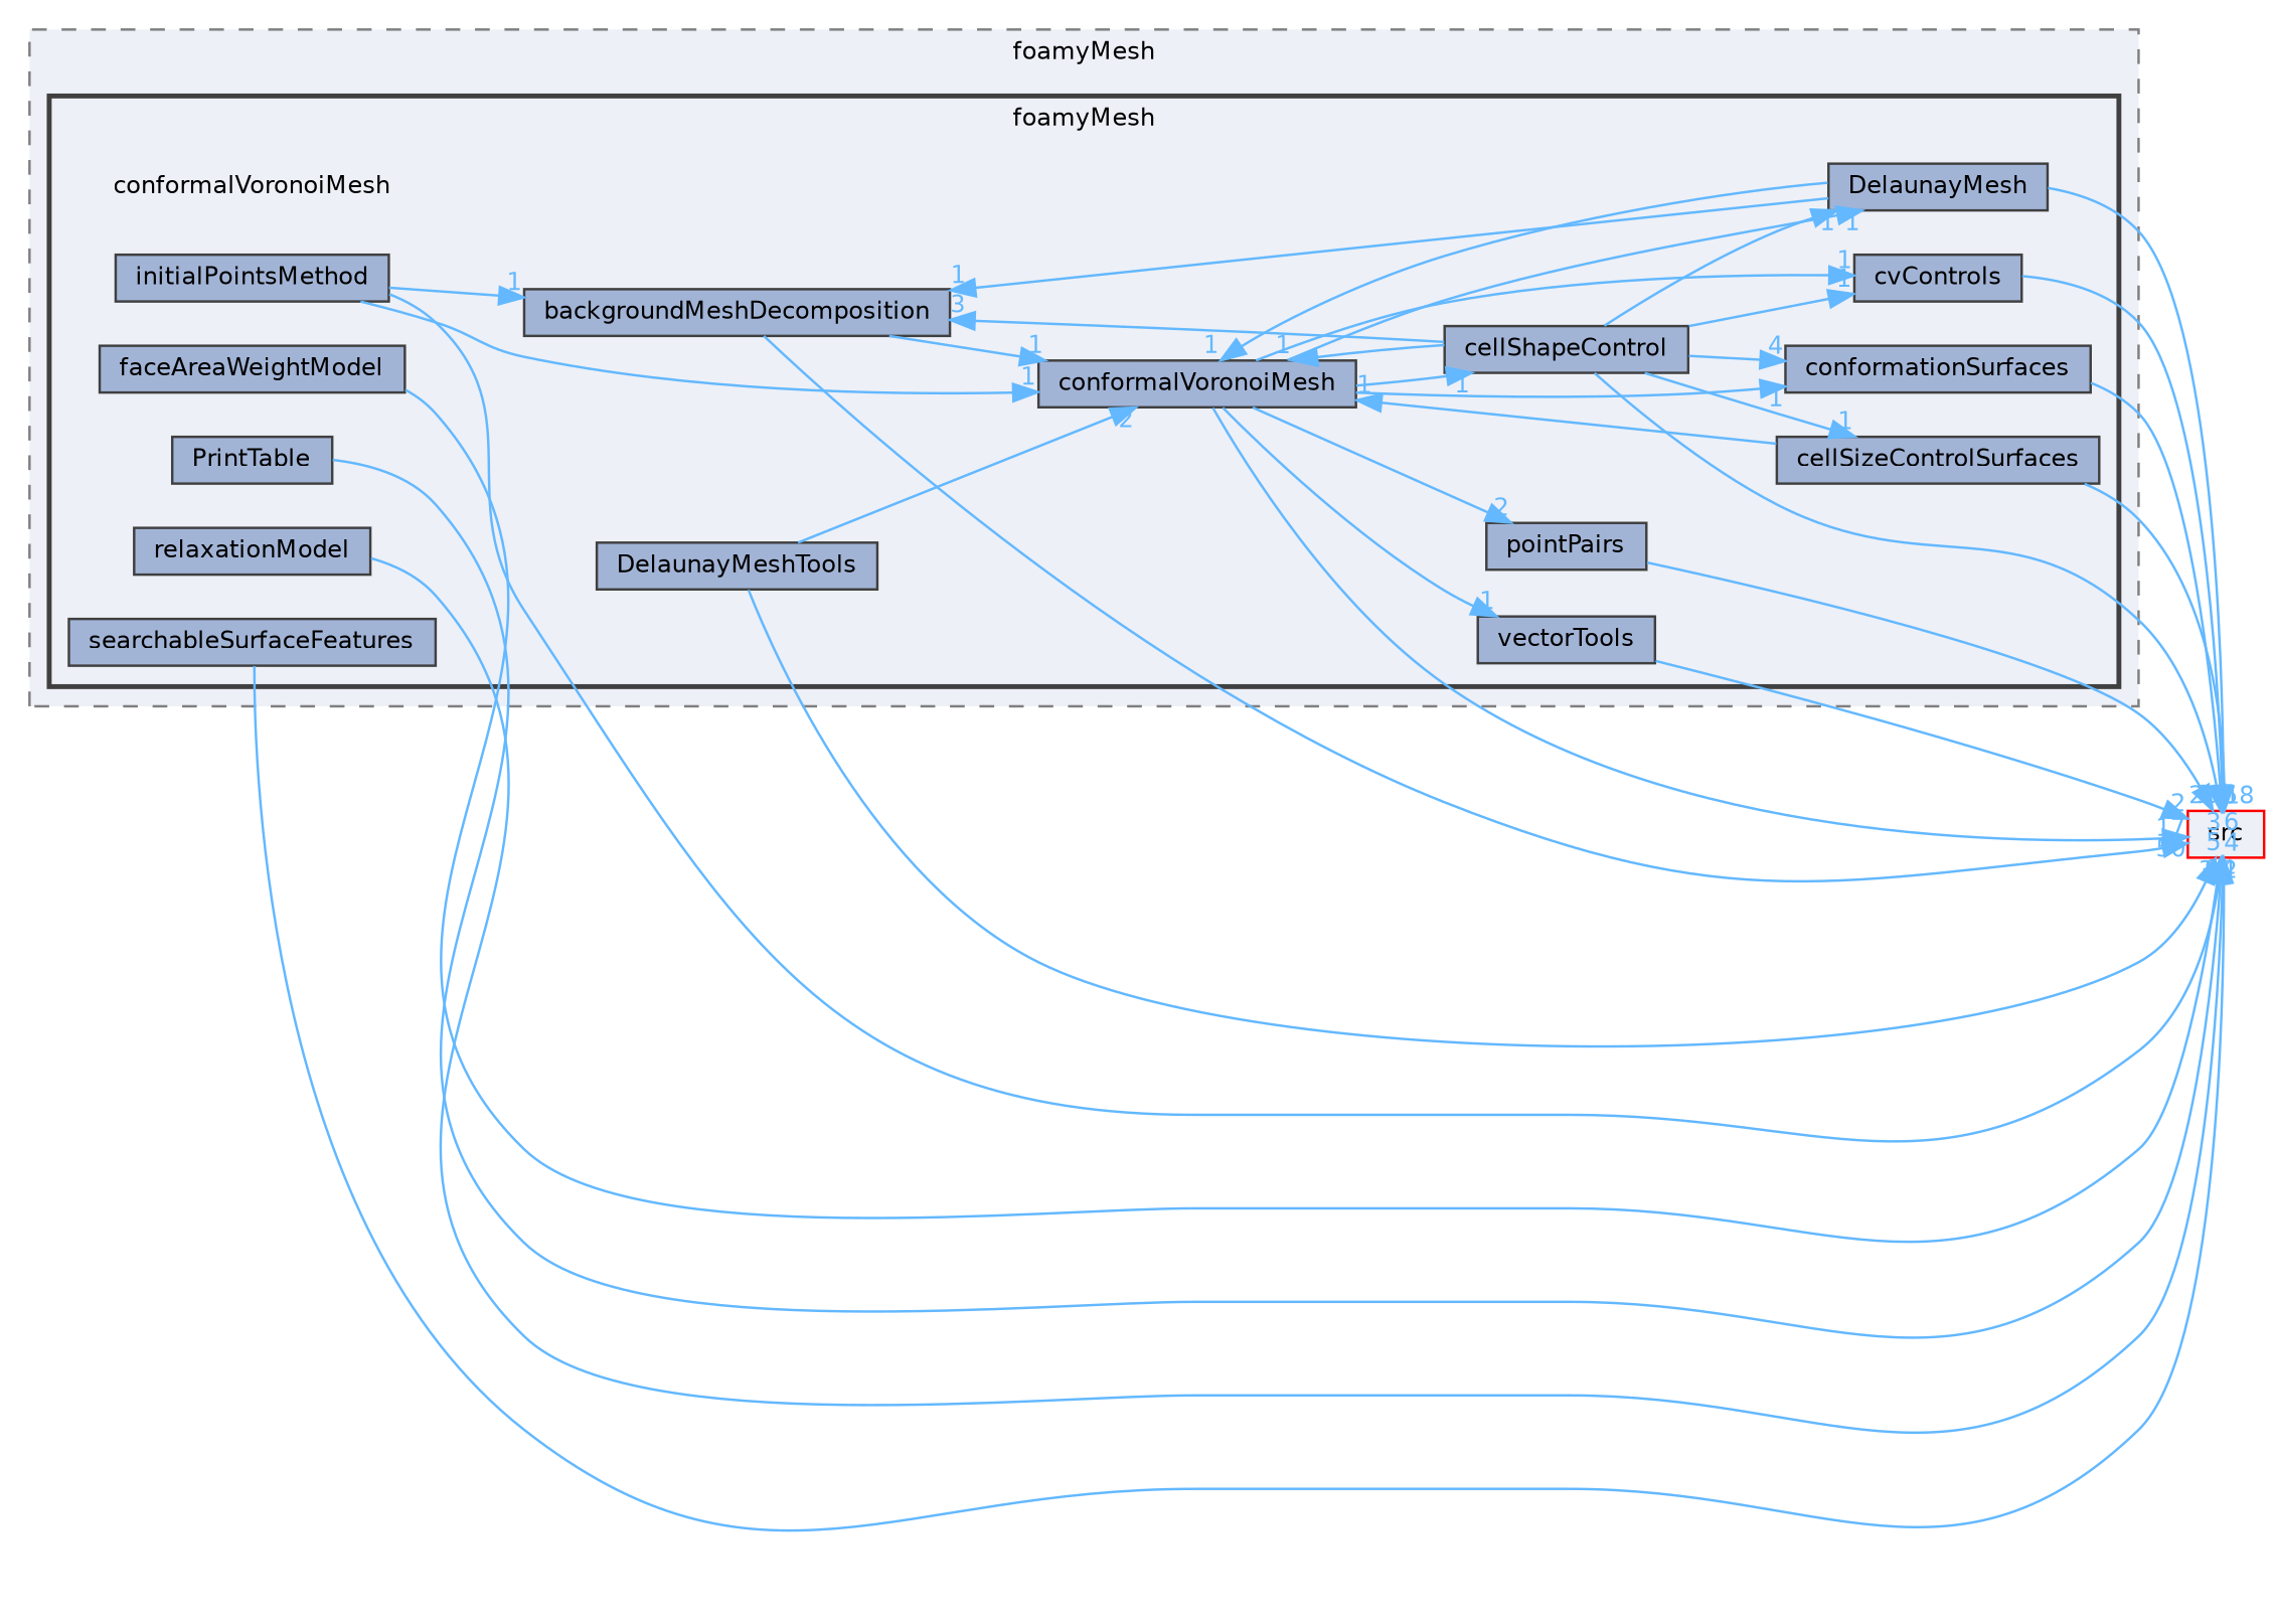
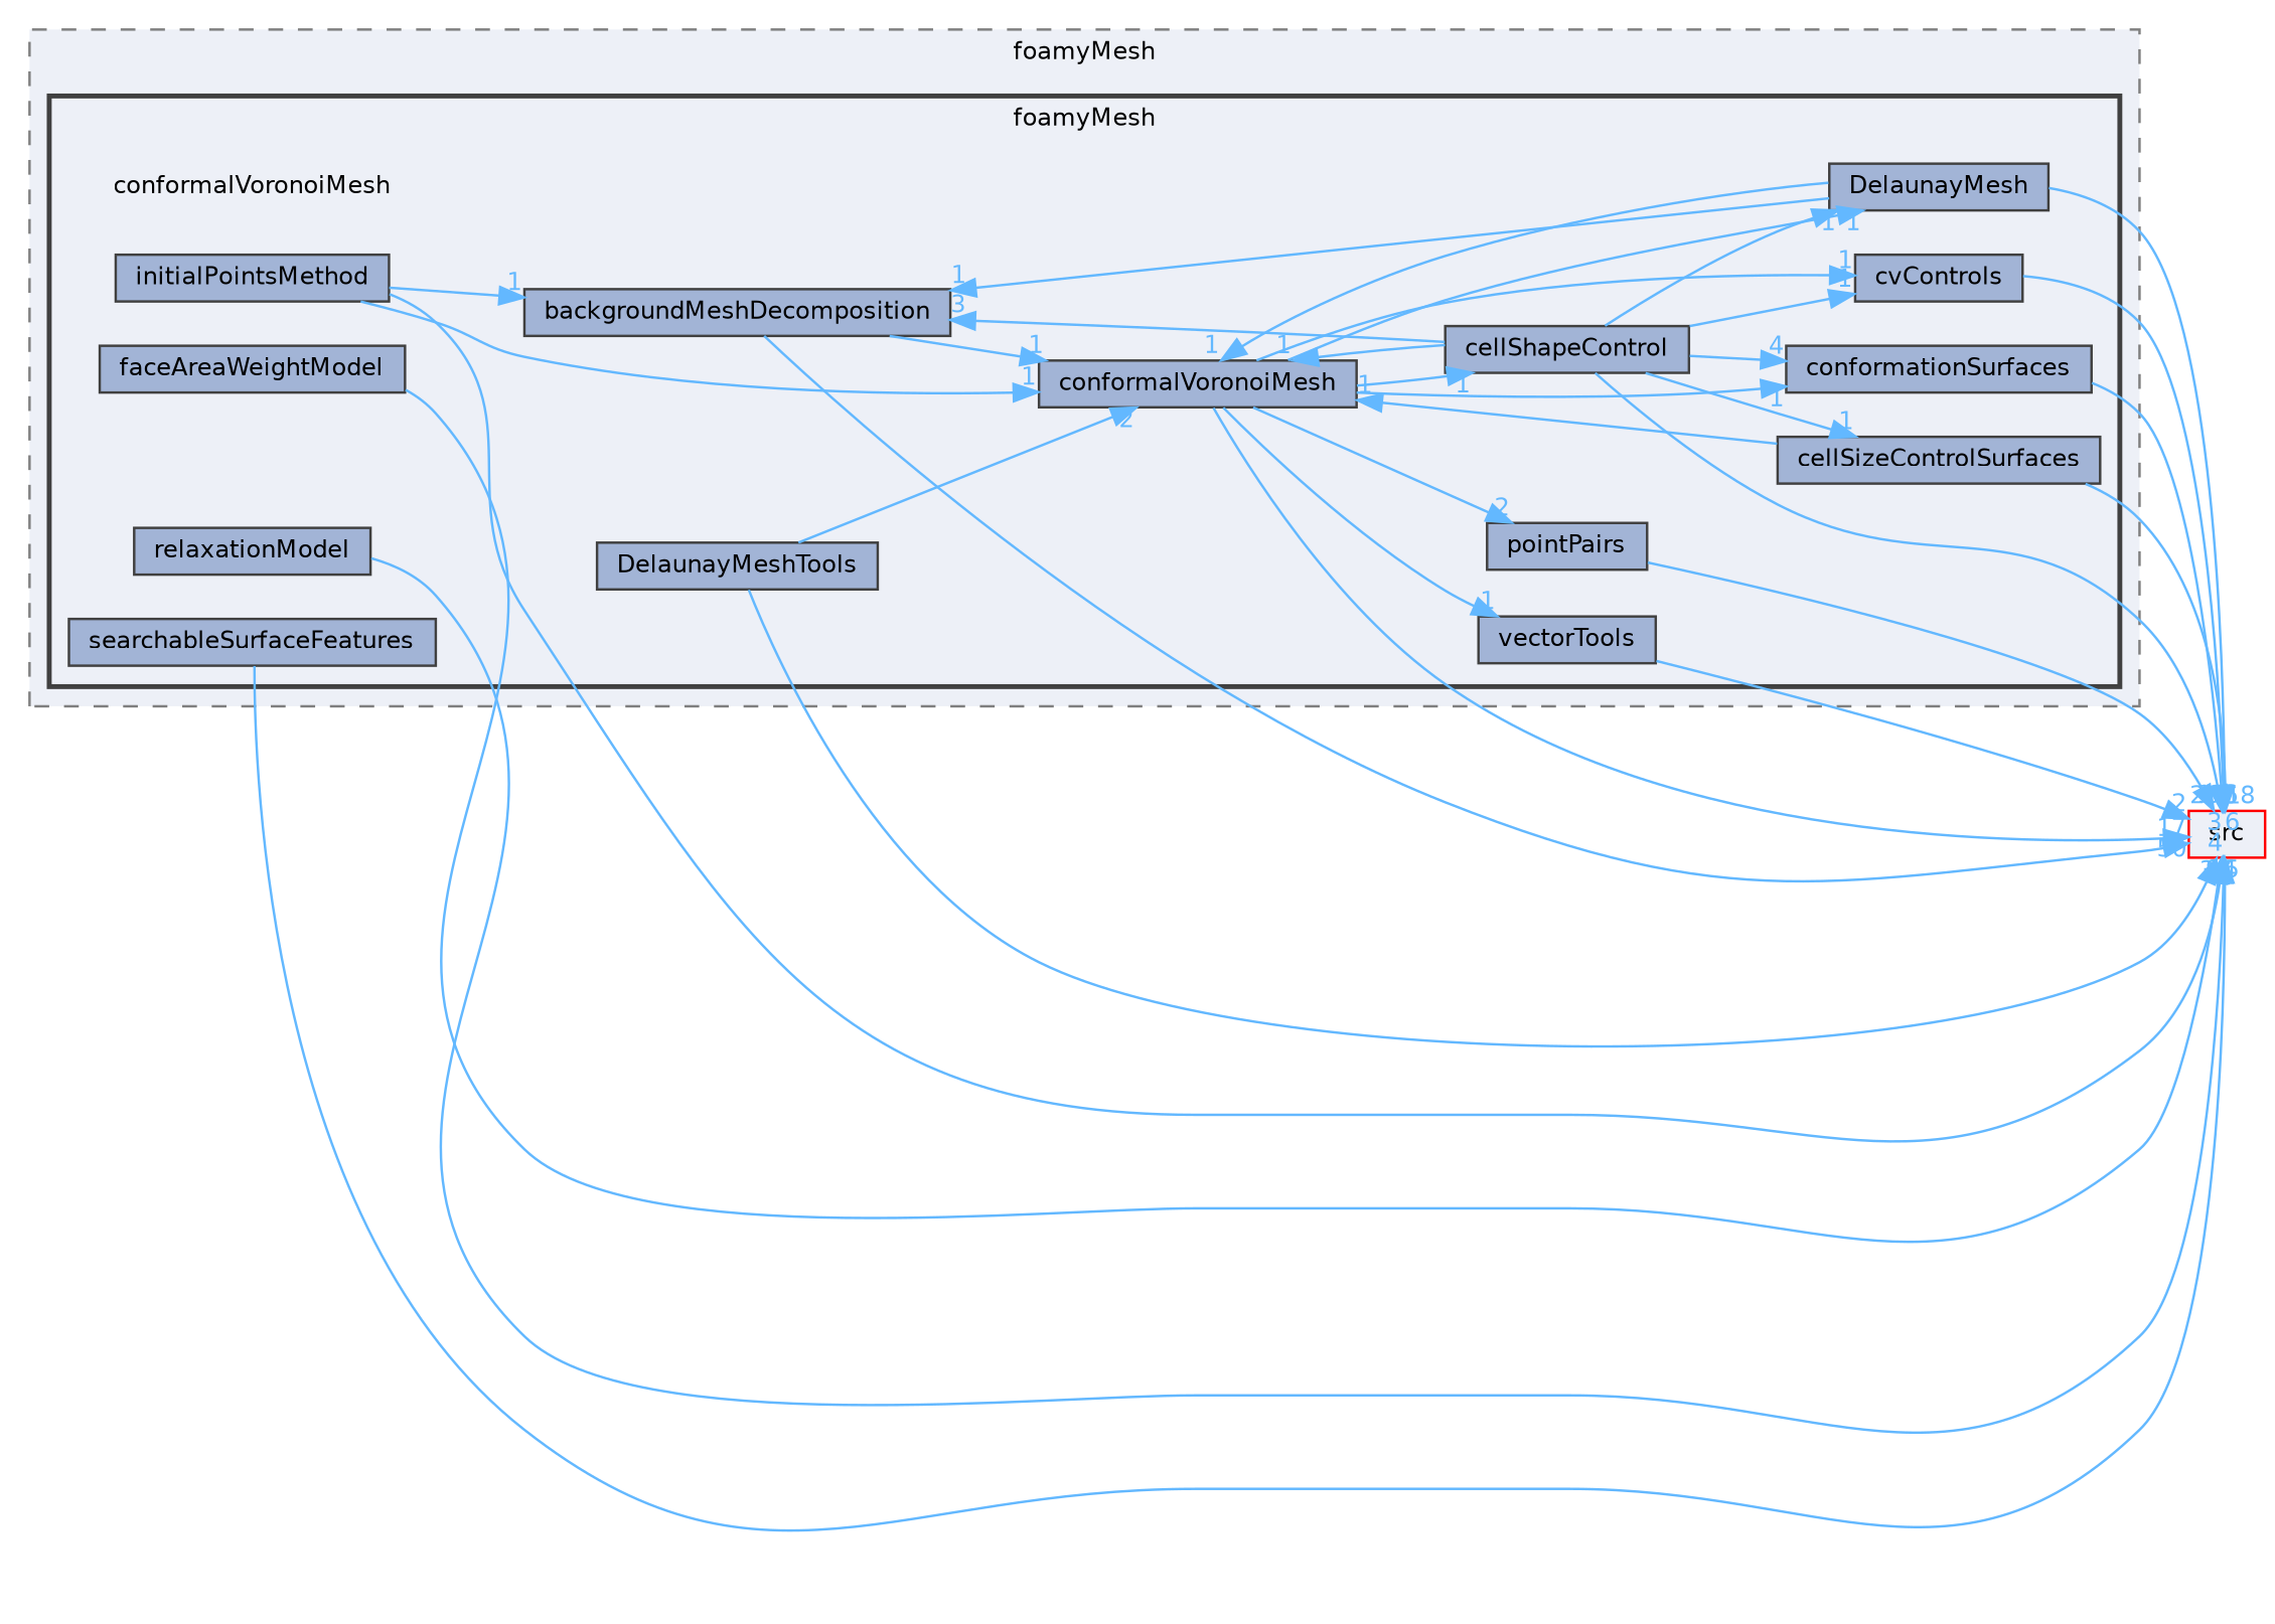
  digraph {
    compound=true
    rankdir=LR
    node [fontname=Helvetica fontsize=10 shape=box color=grey25 fillcolor="#a2b4d6" style=filled]
    edge [color=steelblue1 fontcolor=steelblue1 fontname=Helvetica fontsize=10 headlabel=1 labeldistance=1.5 labelfontname=Helvetica labelfontsize=10]
    n1 [height=0.2 label=conformalVoronoiMesh shape=plaintext width=0.4 color="" fillcolor="" style=""]
    n2 [height=0.2 label=backgroundMeshDecomposition width=0.4]
    n3 [height=0.2 label=cellShapeControl width=0.4]
    n4 [height=0.2 label=cellSizeControlSurfaces width=0.4]
    n5 [height=0.2 label=conformalVoronoiMesh width=0.4]
    n6 [height=0.2 label=conformationSurfaces width=0.4]
    n7 [height=0.2 label=cvControls width=0.4]
    n8 [height=0.2 label=DelaunayMesh width=0.4]
    n9 [height=0.2 label=DelaunayMeshTools width=0.4]
    n10 [height=0.2 label=faceAreaWeightModel width=0.4]
    n11 [height=0.2 label=initialPointsMethod width=0.4]
    n12 [height=0.2 label=pointPairs width=0.4]
-   n13 [height=0.2 label=PrintTable width=0.4]
    n14 [height=0.2 label=relaxationModel width=0.4]
    n15 [height=0.2 label=searchableSurfaceFeatures width=0.4]
    n16 [height=0.2 label=vectorTools width=0.4]
    n17 [color=red fillcolor="#edf0f7" height=0.2 label=src width=0.4]
    subgraph cluster_1 {
      bgcolor="#edf0f7"
      fontname=Helvetica
      fontsize=10
      label=foamyMesh
      pencolor=grey50
      style="filled,dashed"
      subgraph cluster_2 {
        bgcolor="#edf0f7"
        fontname=Helvetica
        fontsize=10
        pencolor=grey25
        style="filled,bold"
        n1
        n2
        n3
        n4
        n5
        n6
        n7
        n8
        n9
        n10
        n11
        n12
-       n13
        n14
        n15
        n16
      }
    }
    n2 -> n5
    n2 -> n17 [headlabel=17]
    n3 -> n2 [headlabel=3]
    n3 -> n4
    n3 -> n5
    n3 -> n6 [headlabel=4]
    n3 -> n7
    n3 -> n8
    n3 -> n17 [headlabel=26]
    n4 -> n5
    n4 -> n17 [headlabel=18]
    n5 -> n3
    n5 -> n6
    n5 -> n7
    n5 -> n8
    n5 -> n12 [headlabel=2]
    n5 -> n16
    n5 -> n17 [headlabel=50]
    n6 -> n17 [headlabel=6]
    n7 -> n17 [headlabel=3]
    n8 -> n2
    n8 -> n5
    n8 -> n17 [headlabel=6]
    n9 -> n5 [headlabel=2]
    n9 -> n17 [headlabel=3]
    n10 -> n17 [headlabel=4]
    n11 -> n2
    n11 -> n5
    n11 -> n17 [headlabel=9]
    n12 -> n17
-   n13 -> n17 [headlabel=2]
    n14 -> n17 [headlabel=5]
    n15 -> n17 [headlabel=4]
    n16 -> n17 [headlabel=2]
  }
